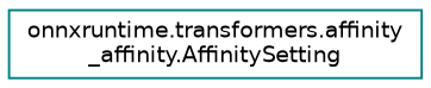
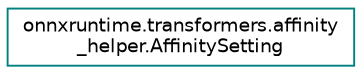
  digraph {
    rankdir=LR
-   n1 [color=teal fillcolor=white fontname=Helvetica fontsize=10 height=0.2 label="onnxruntime.transformers.affinity\l_affinity.AffinitySetting" shape=record style=filled width=0.4]
+   n1 [color=teal fillcolor=white fontname=Helvetica fontsize=10 height=0.2 label="onnxruntime.transformers.affinity\l_helper.AffinitySetting" shape=record style=filled width=0.4]
  }
